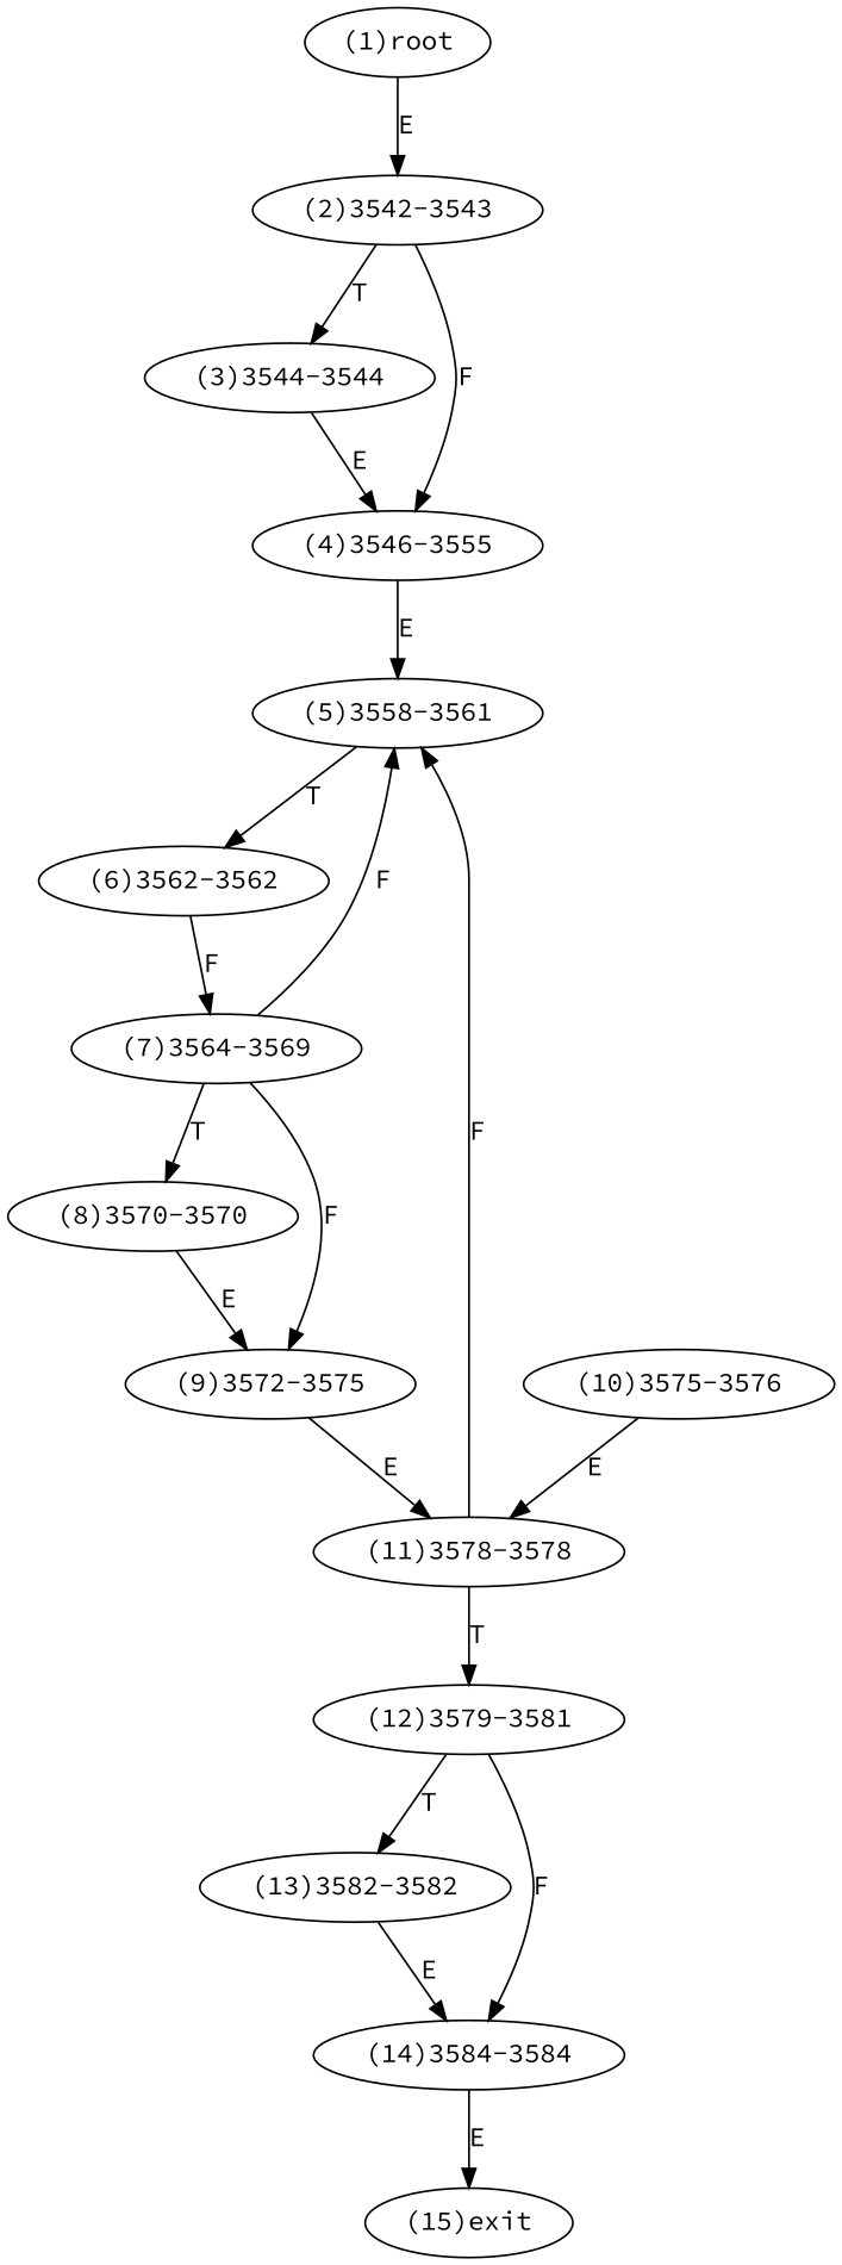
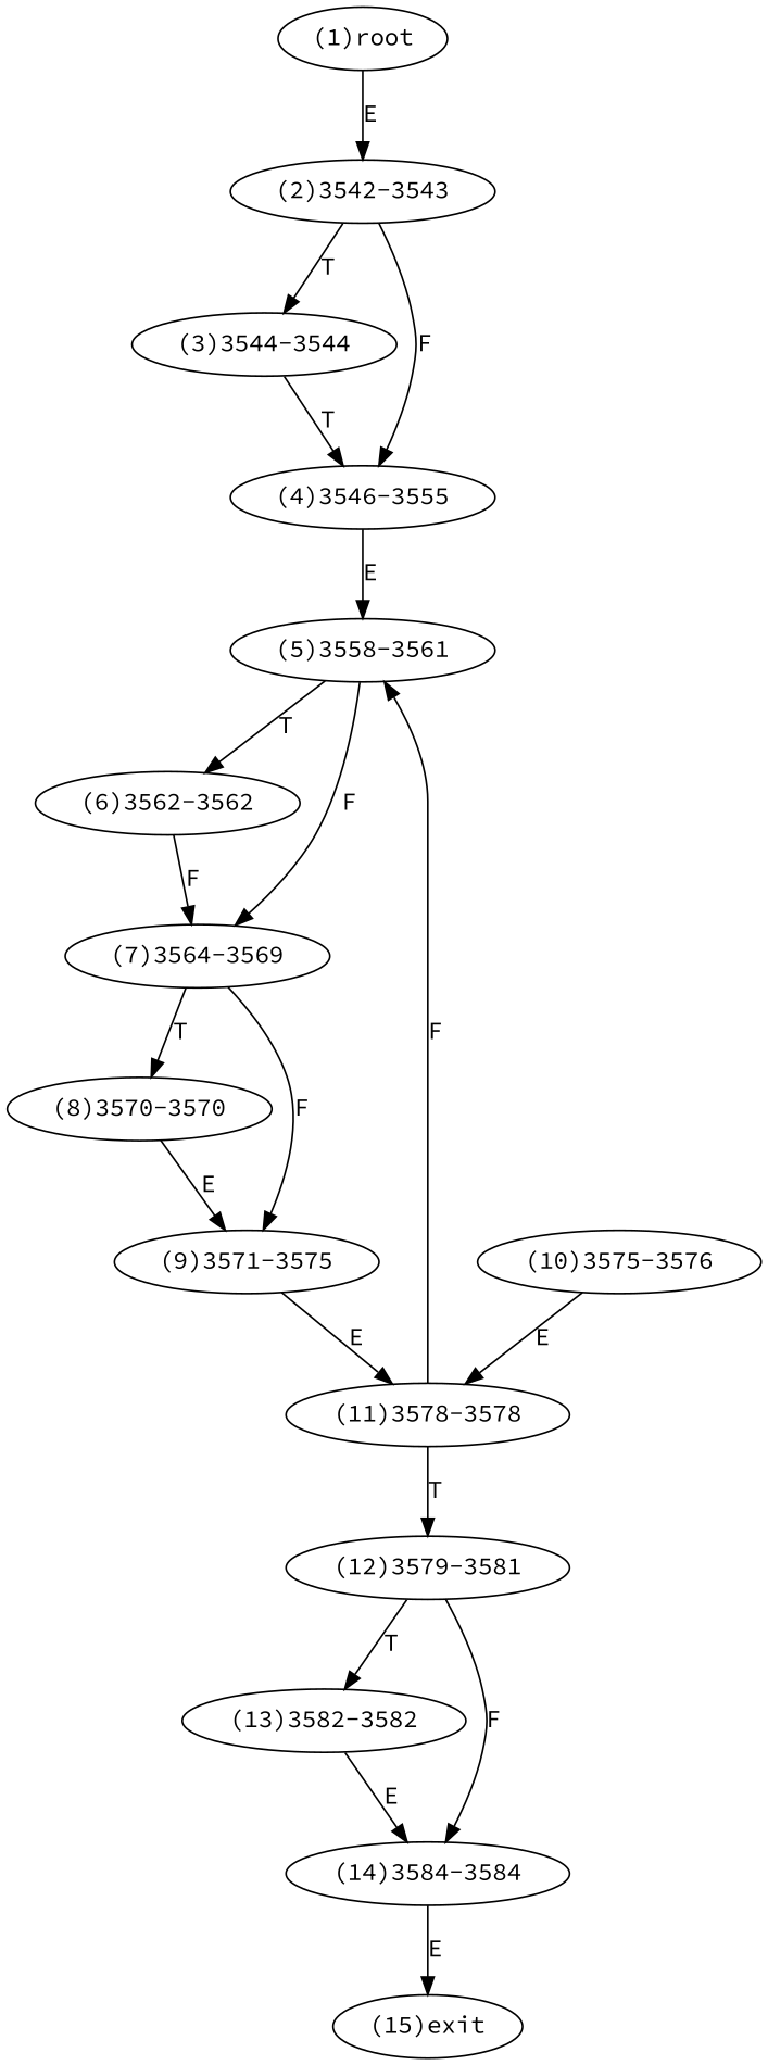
  digraph {
    fontname="Source Code Pro"
    node [fontname="Source Code Pro"]
    edge [fontname="Source Code Pro"]
    n1 [label="(1)root"]
    n2 [label="(2)3542-3543"]
    n3 [label="(3)3544-3544"]
    n4 [label="(4)3546-3555"]
    n5 [label="(5)3558-3561"]
    n6 [label="(6)3562-3562"]
    n7 [label="(7)3564-3569"]
    n8 [label="(8)3570-3570"]
-   n9 [label="(9)3572-3575"]
+   n9 [label="(9)3571-3575"]
    n10 [label="(11)3578-3578"]
    n11 [label="(12)3579-3581"]
    n12 [label="(10)3575-3576"]
    n13 [label="(13)3582-3582"]
    n14 [label="(14)3584-3584"]
    n15 [label="(15)exit"]
    n1 -> n2 [label=E]
    n2 -> n3 [label=T]
    n2 -> n4 [label=F]
-   n3 -> n4 [label=E]
+   n3 -> n4 [label=T]
    n4 -> n5 [label=E]
    n5 -> n6 [label=T]
-   n7 -> n5 [label=F]
+   n5 -> n7 [label=F]
    n6 -> n7 [label=F]
    n7 -> n8 [label=T]
    n7 -> n9 [label=F]
    n8 -> n9 [label=E]
    n9 -> n10 [label=E]
    n10 -> n5 [label=F]
    n10 -> n11 [label=T]
    n11 -> n13 [label=T]
    n11 -> n14 [label=F]
    n12 -> n10 [label=E]
    n13 -> n14 [label=E]
    n14 -> n15 [label=E]
  }
